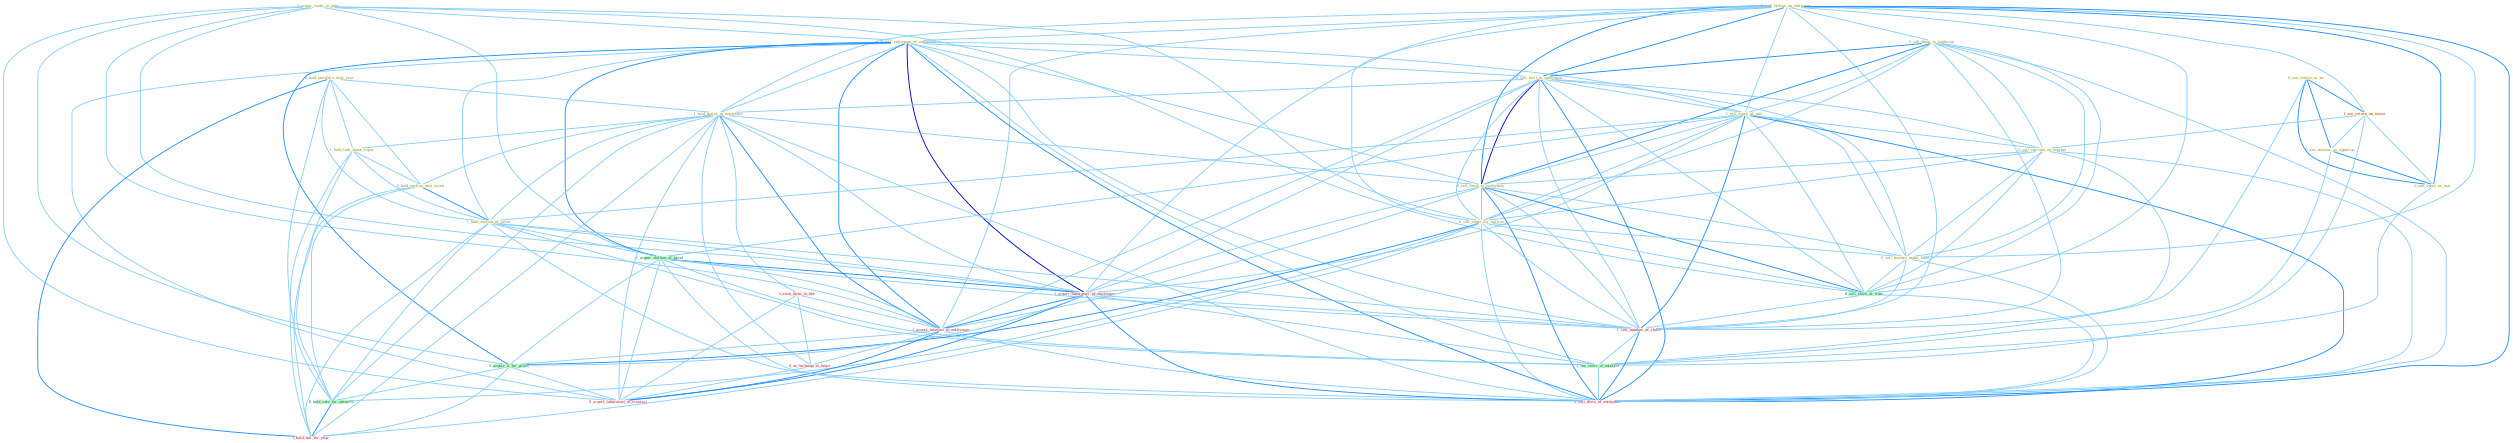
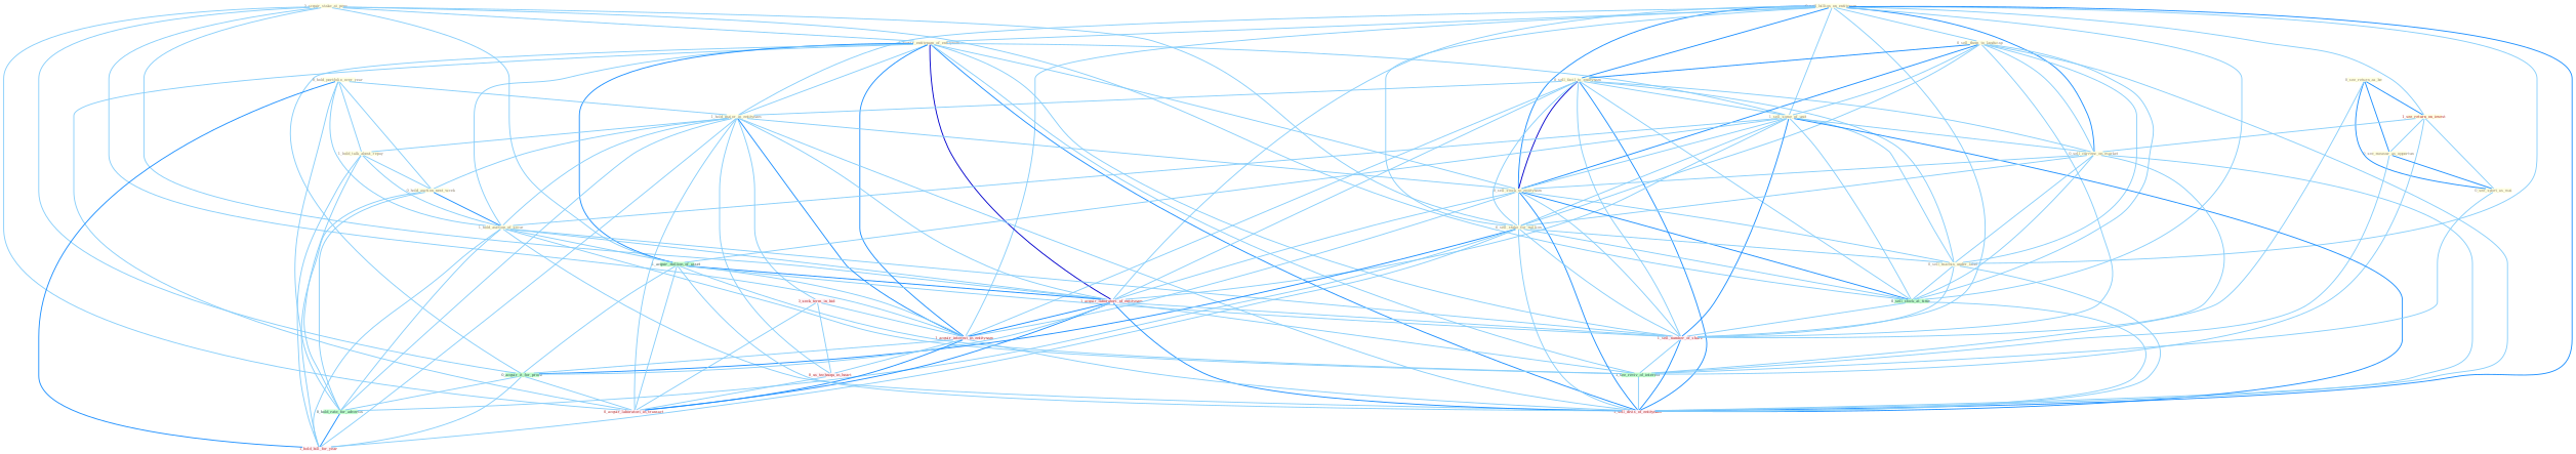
  graph {
    node [color="#ffffe0" fixedsize=true fontcolor="#8b7d6b" fontsize=4 shape=polygon style=filled]
    edge [color="#87cefa" w=1]
    "0_acquir_stake_at_penc " [height=.06 width=.5]
    "0_sell_billion_on_entitynam " [height=.06 width=.5]
    "0_see_return_as_be " [height=.06 width=.5]
    "1_acquir_entitynam_of_entitynam " [height=.06 width=.5]
    "0_sell_them_to_landscap " [height=.06 width=.5]
    "0_sell_facil_to_entitynam " [height=.06 width=.5]
    "1_see_return_on_invest " [fontcolor="#b22222" height=.06 width=.5]
    "0_see_measur_as_opportun " [height=.06 width=.5]
    "0_hold_portfolio_over_year " [height=.06 width=.5]
    "1_hold_major_in_entitynam " [height=.06 width=.5]
    "1_sell_some_of_unit " [height=.06 width=.5]
    "1_hold_talk_about_repay " [height=.06 width=.5]
    "0_sell_currenc_on_market " [height=.06 width=.5]
    "0_hold_auction_next_week " [height=.06 width=.5]
    "1_hold_auction_of_secur " [height=.06 width=.5]
    "0_see_sport_as_wai " [height=.06 width=.5]
    "0_sell_stock_to_entitynam " [height=.06 width=.5]
    n18 [height=.06 label="6_sell_stake_for_million" width=.5]
    "0_sell_machin_under_label " [height=.06 width=.5]
    "1_acquir_laboratori_of_entitynam " [color="#fff0f5" fontcolor="#b22222" height=.06 width=.5]
    "0_seek_term_in_bid " [color="#fff0f5" fontcolor="#b22222" height=.06 width=.5]
    "1_acquir_interest_in_entitynam " [color="#fff0f5" fontcolor="#b22222" height=.06 width=.5]
    "0_us_techniqu_in_heart " [color="#fff0f5" fontcolor="#b22222" height=.06 width=.5]
    "0_acquir_laboratori_in_transact " [color="#fff0f5" fontcolor="#b22222" height=.06 width=.5]
    "1_sell_number_of_share " [color="#fff0f5" fontcolor="#b22222" height=.06 width=.5]
    "1_hold_bill_for_year " [color="#fff0f5" fontcolor="#b22222" height=.06 width=.5]
    "1_sell_divis_of_entitynam " [color="#fff0f5" fontcolor="#b22222" height=.06 width=.5]
    "1_acquir_million_of_asset " [color="#BDFCC9" fontcolor="#2f4f4f" height=.06 width=.5]
    n29 [color="#BDFCC9" fontcolor="#2f4f4f" height=.06 label="0_acquir_it_for_proce" width=.5]
    "0_sell_stock_at_time " [color="#BDFCC9" fontcolor="#2f4f4f" height=.06 width=.5]
    "1_see_reviv_of_interest " [color="#BDFCC9" fontcolor="#2f4f4f" height=.06 width=.5]
    "0_hold_rate_for_advertis " [color="#BDFCC9" fontcolor="#2f4f4f" height=.06 width=.5]
    subgraph sub_1 {
      "0_acquir_stake_at_penc "
      "0_sell_billion_on_entitynam "
      "0_see_return_as_be "
      "1_acquir_entitynam_of_entitynam "
      "0_sell_them_to_landscap "
      "0_sell_facil_to_entitynam "
      "1_see_return_on_invest "
      "0_see_measur_as_opportun "
      "0_hold_portfolio_over_year "
      "1_hold_major_in_entitynam "
      "1_sell_some_of_unit "
      "1_hold_talk_about_repay "
      "0_sell_currenc_on_market "
      "0_hold_auction_next_week "
      "1_hold_auction_of_secur "
      "0_see_sport_as_wai "
      "0_sell_stock_to_entitynam "
      n18
      "0_sell_machin_under_label "
    }
    subgraph sub_2 {
      "1_acquir_laboratori_of_entitynam "
      "0_seek_term_in_bid "
      "1_acquir_interest_in_entitynam "
      "0_us_techniqu_in_heart "
      "0_acquir_laboratori_in_transact "
      "1_sell_number_of_share "
      "1_hold_bill_for_year "
      "1_sell_divis_of_entitynam "
    }
    "0_acquir_stake_at_penc " -- "1_acquir_entitynam_of_entitynam "
    "0_acquir_stake_at_penc " -- n18
    "0_acquir_stake_at_penc " -- "1_acquir_laboratori_of_entitynam "
    "0_acquir_stake_at_penc " -- "1_acquir_interest_in_entitynam "
    "0_acquir_stake_at_penc " -- "0_acquir_laboratori_in_transact "
    "0_acquir_stake_at_penc " -- "1_acquir_million_of_asset "
    "0_acquir_stake_at_penc " -- n29
    "0_acquir_stake_at_penc " -- "0_sell_stock_at_time "
    "0_sell_billion_on_entitynam " -- "1_acquir_entitynam_of_entitynam "
    "0_sell_billion_on_entitynam " -- "0_sell_them_to_landscap "
    "0_sell_billion_on_entitynam " -- "0_sell_facil_to_entitynam " [color="#1e90ff" w=2]
    "0_sell_billion_on_entitynam " -- "1_see_return_on_invest "
    "0_sell_billion_on_entitynam " -- "1_hold_major_in_entitynam "
    "0_sell_billion_on_entitynam " -- "1_sell_some_of_unit "
-   "0_sell_billion_on_entitynam " -- "0_see_sport_as_wai " [color="#1e90ff" w=2]
+   "0_sell_billion_on_entitynam " -- "0_sell_currenc_on_market " [color="#1e90ff" w=2]
    "0_sell_billion_on_entitynam " -- "0_sell_stock_to_entitynam " [color="#1e90ff" w=2]
    "0_sell_billion_on_entitynam " -- n18
    "0_sell_billion_on_entitynam " -- "0_sell_machin_under_label "
    "0_sell_billion_on_entitynam " -- "1_acquir_laboratori_of_entitynam "
    "0_sell_billion_on_entitynam " -- "1_acquir_interest_in_entitynam "
    "0_sell_billion_on_entitynam " -- "1_sell_number_of_share "
    "0_sell_billion_on_entitynam " -- "1_sell_divis_of_entitynam " [color="#1e90ff" w=2]
    "0_sell_billion_on_entitynam " -- "0_sell_stock_at_time "
    "0_see_return_as_be " -- "1_see_return_on_invest " [color="#1e90ff" w=2]
    "0_see_return_as_be " -- "0_see_measur_as_opportun " [color="#1e90ff" w=2]
    "0_see_return_as_be " -- "0_see_sport_as_wai " [color="#1e90ff" w=2]
    "0_see_return_as_be " -- "1_see_reviv_of_interest "
-   "1_acquir_entitynam_of_entitynam " -- "0_sell_facil_to_entitynam "
    "1_acquir_entitynam_of_entitynam " -- "1_hold_major_in_entitynam "
    "1_acquir_entitynam_of_entitynam " -- "1_sell_some_of_unit "
    "1_acquir_entitynam_of_entitynam " -- "1_hold_auction_of_secur "
    "1_acquir_entitynam_of_entitynam " -- "0_sell_stock_to_entitynam "
    "1_acquir_entitynam_of_entitynam " -- "1_acquir_laboratori_of_entitynam " [color="#0000cd" w=3]
    "1_acquir_entitynam_of_entitynam " -- "1_acquir_interest_in_entitynam " [color="#1e90ff" w=2]
    "1_acquir_entitynam_of_entitynam " -- "0_acquir_laboratori_in_transact "
    "1_acquir_entitynam_of_entitynam " -- "1_sell_number_of_share "
    "1_acquir_entitynam_of_entitynam " -- "1_sell_divis_of_entitynam " [color="#1e90ff" w=2]
    "1_acquir_entitynam_of_entitynam " -- "1_acquir_million_of_asset " [color="#1e90ff" w=2]
-   "1_acquir_entitynam_of_entitynam " -- n29 [color="#1e90ff"]
+   "1_acquir_entitynam_of_entitynam " -- n29
    "1_acquir_entitynam_of_entitynam " -- "1_see_reviv_of_interest "
    "0_sell_them_to_landscap " -- "0_sell_facil_to_entitynam " [color="#1e90ff" w=2]
    "0_sell_them_to_landscap " -- "1_sell_some_of_unit "
    "0_sell_them_to_landscap " -- "0_sell_currenc_on_market "
    "0_sell_them_to_landscap " -- "0_sell_stock_to_entitynam " [color="#1e90ff" w=2]
    "0_sell_them_to_landscap " -- n18
    "0_sell_them_to_landscap " -- "0_sell_machin_under_label "
    "0_sell_them_to_landscap " -- "1_sell_number_of_share "
    "0_sell_them_to_landscap " -- "1_sell_divis_of_entitynam "
    "0_sell_them_to_landscap " -- "0_sell_stock_at_time "
    "0_sell_facil_to_entitynam " -- "1_hold_major_in_entitynam "
    "0_sell_facil_to_entitynam " -- "1_sell_some_of_unit "
    "0_sell_facil_to_entitynam " -- "0_sell_currenc_on_market "
    "0_sell_facil_to_entitynam " -- "0_sell_stock_to_entitynam " [color="#0000cd" w=3]
    "0_sell_facil_to_entitynam " -- n18
    "0_sell_facil_to_entitynam " -- "0_sell_machin_under_label "
    "0_sell_facil_to_entitynam " -- "1_acquir_laboratori_of_entitynam "
    "0_sell_facil_to_entitynam " -- "1_acquir_interest_in_entitynam "
    "0_sell_facil_to_entitynam " -- "1_sell_number_of_share "
    "0_sell_facil_to_entitynam " -- "1_sell_divis_of_entitynam " [color="#1e90ff" w=2]
    "0_sell_facil_to_entitynam " -- "0_sell_stock_at_time "
    "1_see_return_on_invest " -- "0_see_measur_as_opportun "
    "1_see_return_on_invest " -- "0_sell_currenc_on_market "
    "1_see_return_on_invest " -- "0_see_sport_as_wai "
    "1_see_return_on_invest " -- "1_see_reviv_of_interest "
    "0_see_measur_as_opportun " -- "0_see_sport_as_wai " [color="#1e90ff" w=2]
    "0_see_measur_as_opportun " -- "1_see_reviv_of_interest "
    "0_hold_portfolio_over_year " -- "1_hold_major_in_entitynam "
    "0_hold_portfolio_over_year " -- "1_hold_talk_about_repay "
    "0_hold_portfolio_over_year " -- "0_hold_auction_next_week "
    "0_hold_portfolio_over_year " -- "1_hold_auction_of_secur "
    "0_hold_portfolio_over_year " -- "1_hold_bill_for_year " [color="#1e90ff" w=2]
    "0_hold_portfolio_over_year " -- "0_hold_rate_for_advertis "
    "1_hold_major_in_entitynam " -- "1_hold_talk_about_repay "
    "1_hold_major_in_entitynam " -- "0_hold_auction_next_week "
    "1_hold_major_in_entitynam " -- "1_hold_auction_of_secur "
    "1_hold_major_in_entitynam " -- "0_sell_stock_to_entitynam "
    "1_hold_major_in_entitynam " -- "1_acquir_laboratori_of_entitynam "
    "1_hold_major_in_entitynam " -- "0_seek_term_in_bid "
    "1_hold_major_in_entitynam " -- "1_acquir_interest_in_entitynam " [color="#1e90ff" w=2]
    "1_hold_major_in_entitynam " -- "0_us_techniqu_in_heart "
    "1_hold_major_in_entitynam " -- "0_acquir_laboratori_in_transact "
    "1_hold_major_in_entitynam " -- "1_hold_bill_for_year "
    "1_hold_major_in_entitynam " -- "1_sell_divis_of_entitynam "
    "1_hold_major_in_entitynam " -- "0_hold_rate_for_advertis "
    "1_sell_some_of_unit " -- "0_sell_currenc_on_market "
    "1_sell_some_of_unit " -- "1_hold_auction_of_secur "
    "1_sell_some_of_unit " -- "0_sell_stock_to_entitynam "
    "1_sell_some_of_unit " -- n18
    "1_sell_some_of_unit " -- "0_sell_machin_under_label "
    "1_sell_some_of_unit " -- "1_acquir_laboratori_of_entitynam "
    "1_sell_some_of_unit " -- "1_sell_number_of_share " [color="#1e90ff" w=2]
    "1_sell_some_of_unit " -- "1_sell_divis_of_entitynam " [color="#1e90ff" w=2]
    "1_sell_some_of_unit " -- "1_acquir_million_of_asset "
    "1_sell_some_of_unit " -- "0_sell_stock_at_time "
    "1_hold_talk_about_repay " -- "0_hold_auction_next_week "
    "1_hold_talk_about_repay " -- "1_hold_auction_of_secur "
    "1_hold_talk_about_repay " -- "1_hold_bill_for_year "
    "1_hold_talk_about_repay " -- "0_hold_rate_for_advertis "
    "0_sell_currenc_on_market " -- "0_sell_stock_to_entitynam "
    "0_sell_currenc_on_market " -- n18
    "0_sell_currenc_on_market " -- "0_sell_machin_under_label "
    "0_sell_currenc_on_market " -- "1_sell_number_of_share "
    "0_sell_currenc_on_market " -- "1_sell_divis_of_entitynam "
    "0_sell_currenc_on_market " -- "0_sell_stock_at_time "
    "0_hold_auction_next_week " -- "1_hold_auction_of_secur " [color="#1e90ff" w=2]
    "0_hold_auction_next_week " -- "1_hold_bill_for_year "
    "0_hold_auction_next_week " -- "0_hold_rate_for_advertis "
    "1_hold_auction_of_secur " -- "1_acquir_laboratori_of_entitynam "
    "1_hold_auction_of_secur " -- "1_sell_number_of_share "
    "1_hold_auction_of_secur " -- "1_hold_bill_for_year "
    "1_hold_auction_of_secur " -- "1_sell_divis_of_entitynam "
    "1_hold_auction_of_secur " -- "1_acquir_million_of_asset "
    "1_hold_auction_of_secur " -- "1_see_reviv_of_interest "
    "1_hold_auction_of_secur " -- "0_hold_rate_for_advertis "
    "0_see_sport_as_wai " -- "1_see_reviv_of_interest "
    "0_sell_stock_to_entitynam " -- n18
    "0_sell_stock_to_entitynam " -- "0_sell_machin_under_label "
    "0_sell_stock_to_entitynam " -- "1_acquir_laboratori_of_entitynam "
    "0_sell_stock_to_entitynam " -- "1_acquir_interest_in_entitynam "
    "0_sell_stock_to_entitynam " -- "1_sell_number_of_share "
    "0_sell_stock_to_entitynam " -- "1_sell_divis_of_entitynam " [color="#1e90ff" w=2]
    "0_sell_stock_to_entitynam " -- "0_sell_stock_at_time " [color="#1e90ff" w=2]
    n18 -- "0_sell_machin_under_label "
    n18 -- "1_sell_number_of_share "
    n18 -- "1_hold_bill_for_year "
    n18 -- "1_sell_divis_of_entitynam "
    n18 -- n29 [color="#1e90ff" w=2]
    n18 -- "0_sell_stock_at_time "
    n18 -- "0_hold_rate_for_advertis "
    "0_sell_machin_under_label " -- "1_sell_number_of_share "
    "0_sell_machin_under_label " -- "1_sell_divis_of_entitynam "
    "0_sell_machin_under_label " -- "0_sell_stock_at_time "
    "1_acquir_laboratori_of_entitynam " -- "1_acquir_interest_in_entitynam " [color="#1e90ff" w=2]
    "1_acquir_laboratori_of_entitynam " -- "0_acquir_laboratori_in_transact " [color="#1e90ff" w=2]
    "1_acquir_laboratori_of_entitynam " -- "1_sell_number_of_share "
    "1_acquir_laboratori_of_entitynam " -- "1_sell_divis_of_entitynam " [color="#1e90ff" w=2]
    "1_acquir_laboratori_of_entitynam " -- n29
    "1_acquir_laboratori_of_entitynam " -- "1_see_reviv_of_interest "
    "0_seek_term_in_bid " -- "1_acquir_interest_in_entitynam "
    "0_seek_term_in_bid " -- "0_us_techniqu_in_heart "
    "0_seek_term_in_bid " -- "0_acquir_laboratori_in_transact "
    "1_acquir_interest_in_entitynam " -- "0_us_techniqu_in_heart "
    "1_acquir_interest_in_entitynam " -- "0_acquir_laboratori_in_transact " [color="#1e90ff" w=2]
    "1_acquir_interest_in_entitynam " -- "1_sell_divis_of_entitynam "
    "1_acquir_interest_in_entitynam " -- n29
    "0_us_techniqu_in_heart " -- "0_acquir_laboratori_in_transact "
    "1_sell_number_of_share " -- "1_sell_divis_of_entitynam " [color="#1e90ff" w=2]
    "1_sell_number_of_share " -- "1_see_reviv_of_interest "
    "1_acquir_million_of_asset " -- "1_acquir_laboratori_of_entitynam " [color="#1e90ff" w=2]
    "1_acquir_million_of_asset " -- "1_acquir_interest_in_entitynam "
    "1_acquir_million_of_asset " -- "0_acquir_laboratori_in_transact "
    "1_acquir_million_of_asset " -- "1_sell_number_of_share "
    "1_acquir_million_of_asset " -- "1_sell_divis_of_entitynam "
    "1_acquir_million_of_asset " -- n29
    "1_acquir_million_of_asset " -- "1_see_reviv_of_interest "
    n29 -- "0_acquir_laboratori_in_transact "
    n29 -- "1_hold_bill_for_year "
    n29 -- "0_hold_rate_for_advertis "
    "0_sell_stock_at_time " -- "1_sell_number_of_share "
    "0_sell_stock_at_time " -- "1_sell_divis_of_entitynam "
    "1_see_reviv_of_interest " -- "1_sell_divis_of_entitynam "
    "0_hold_rate_for_advertis " -- "1_hold_bill_for_year " [color="#1e90ff" w=2]
  }
